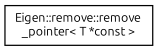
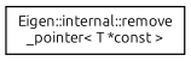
  digraph {
    rankdir=LR
    fontname=Ubuntu
-   n1 [color=black fillcolor=white fontname=Ubuntu fontsize=10 height=0.2 label="Eigen::remove::remove\l_pointer\< T *const  \>" shape=record style=filled width=0.4]
+   n1 [color=black fillcolor=white fontname=Ubuntu fontsize=10 height=0.2 label="Eigen::internal::remove\l_pointer\< T *const  \>" shape=record style=filled width=0.4]
  }
